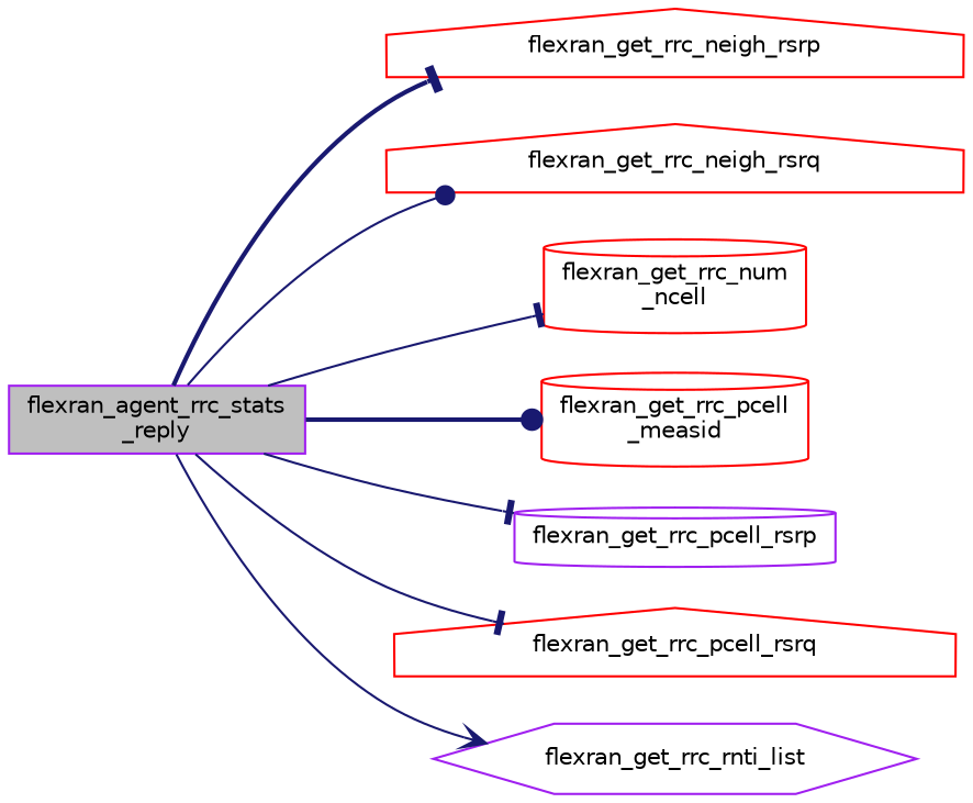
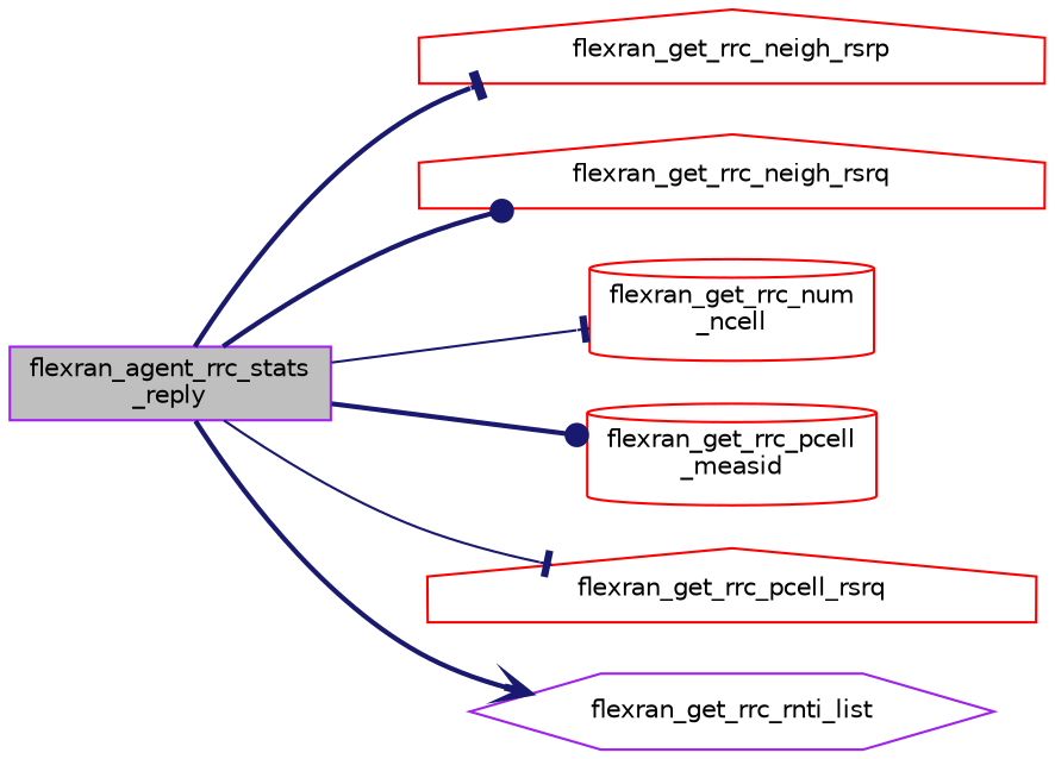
  digraph {
    rankdir=LR
    node [color=red fillcolor=white fontname=Helvetica fontsize=10 shape=house style=filled]
    edge [arrowhead=tee color=midnightblue fontname=Helvetica fontsize=10 labelfontname=Helvetica labelfontsize=10 style=bold]
    n1 [color=purple fillcolor=grey75 fontcolor=black height=0.2 label="flexran_agent_rrc_stats\l_reply" shape=box width=0.4]
    n2 [height=0.2 label=flexran_get_rrc_neigh_rsrp width=0.4]
    n3 [height=0.2 label=flexran_get_rrc_neigh_rsrq width=0.4]
    n4 [height=0.2 label="flexran_get_rrc_num\l_ncell" shape=cylinder width=0.4]
    n5 [height=0.2 label="flexran_get_rrc_pcell\l_measid" shape=cylinder width=0.4]
-   n6 [color=purple height=0.2 label=flexran_get_rrc_pcell_rsrp shape=cylinder width=0.4]
    n7 [height=0.2 label=flexran_get_rrc_pcell_rsrq width=0.4]
    n8 [color=purple height=0.2 label=flexran_get_rrc_rnti_list shape=hexagon width=0.4]
    n1 -> n2
-   n1 -> n3 [arrowhead=dot style=solid]
+   n1 -> n3 [arrowhead=dot]
    n1 -> n4 [style=solid]
    n1 -> n5 [arrowhead=dot]
-   n1 -> n6 [style=solid]
    n1 -> n7 [style=solid]
-   n1 -> n8 [arrowhead=vee style=solid]
+   n1 -> n8 [arrowhead=vee]
  }
